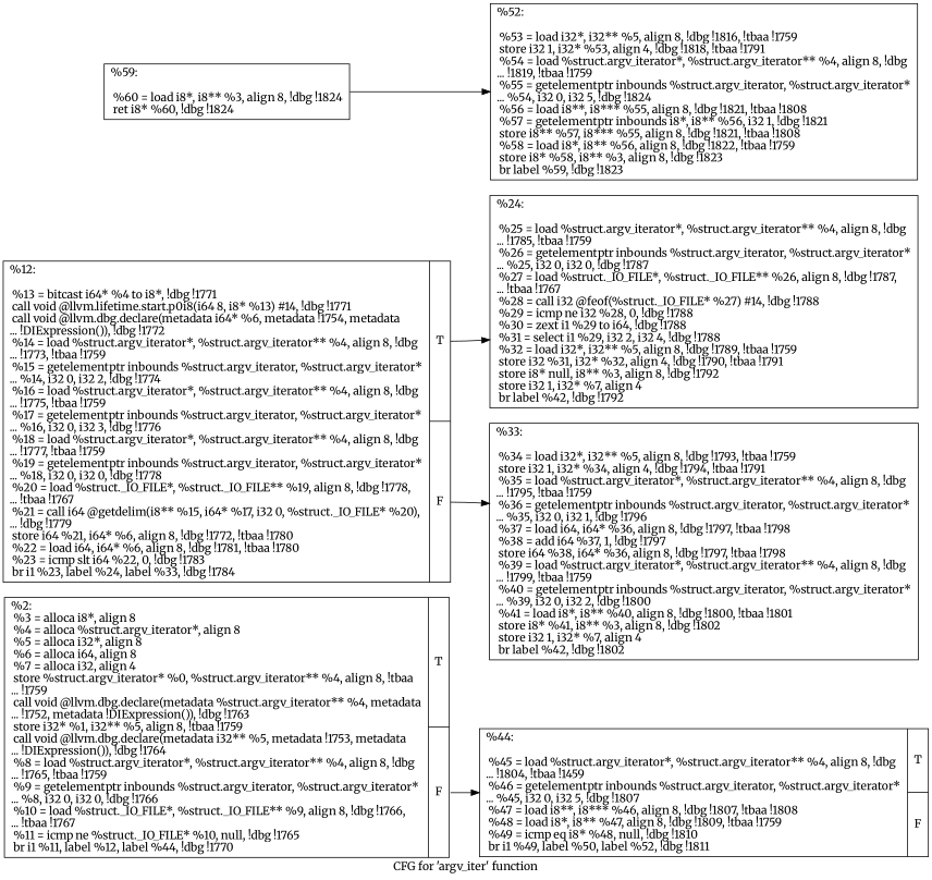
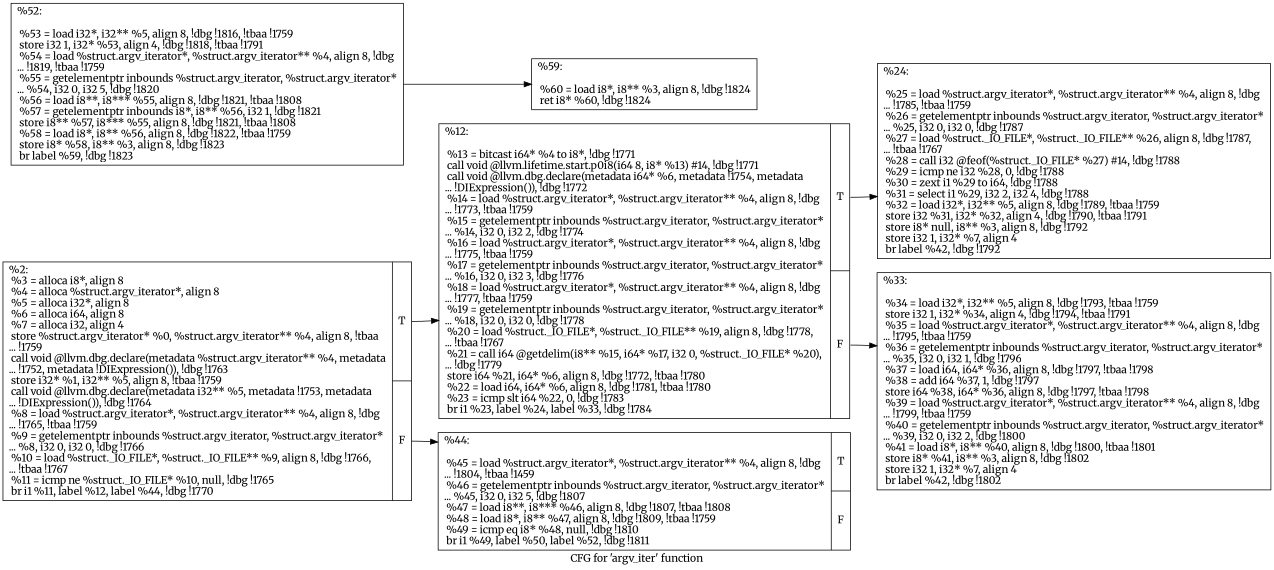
  digraph {
    fontname=Merriweather
    label="CFG for 'argv_iter' function"
    rankdir=LR
    node [fontname=Merriweather shape=record]
    edge [fontname=Merriweather tailport=s0]
    n1 [label="{%2:\l  %3 = alloca i8*, align 8\l  %4 = alloca %struct.argv_iterator*, align 8\l  %5 = alloca i32*, align 8\l  %6 = alloca i64, align 8\l  %7 = alloca i32, align 4\l  store %struct.argv_iterator* %0, %struct.argv_iterator** %4, align 8, !tbaa\l... !1759\l  call void @llvm.dbg.declare(metadata %struct.argv_iterator** %4, metadata\l... !1752, metadata !DIExpression()), !dbg !1763\l  store i32* %1, i32** %5, align 8, !tbaa !1759\l  call void @llvm.dbg.declare(metadata i32** %5, metadata !1753, metadata\l... !DIExpression()), !dbg !1764\l  %8 = load %struct.argv_iterator*, %struct.argv_iterator** %4, align 8, !dbg\l... !1765, !tbaa !1759\l  %9 = getelementptr inbounds %struct.argv_iterator, %struct.argv_iterator*\l... %8, i32 0, i32 0, !dbg !1766\l  %10 = load %struct._IO_FILE*, %struct._IO_FILE** %9, align 8, !dbg !1766,\l... !tbaa !1767\l  %11 = icmp ne %struct._IO_FILE* %10, null, !dbg !1765\l  br i1 %11, label %12, label %44, !dbg !1770\l|{<s0>T|<s1>F}}"]
    n2 [label="{%12:\l\l  %13 = bitcast i64* %4 to i8*, !dbg !1771\l  call void @llvm.lifetime.start.p0i8(i64 8, i8* %13) #14, !dbg !1771\l  call void @llvm.dbg.declare(metadata i64* %6, metadata !1754, metadata\l... !DIExpression()), !dbg !1772\l  %14 = load %struct.argv_iterator*, %struct.argv_iterator** %4, align 8, !dbg\l... !1773, !tbaa !1759\l  %15 = getelementptr inbounds %struct.argv_iterator, %struct.argv_iterator*\l... %14, i32 0, i32 2, !dbg !1774\l  %16 = load %struct.argv_iterator*, %struct.argv_iterator** %4, align 8, !dbg\l... !1775, !tbaa !1759\l  %17 = getelementptr inbounds %struct.argv_iterator, %struct.argv_iterator*\l... %16, i32 0, i32 3, !dbg !1776\l  %18 = load %struct.argv_iterator*, %struct.argv_iterator** %4, align 8, !dbg\l... !1777, !tbaa !1759\l  %19 = getelementptr inbounds %struct.argv_iterator, %struct.argv_iterator*\l... %18, i32 0, i32 0, !dbg !1778\l  %20 = load %struct._IO_FILE*, %struct._IO_FILE** %19, align 8, !dbg !1778,\l... !tbaa !1767\l  %21 = call i64 @getdelim(i8** %15, i64* %17, i32 0, %struct._IO_FILE* %20),\l... !dbg !1779\l  store i64 %21, i64* %6, align 8, !dbg !1772, !tbaa !1780\l  %22 = load i64, i64* %6, align 8, !dbg !1781, !tbaa !1780\l  %23 = icmp slt i64 %22, 0, !dbg !1783\l  br i1 %23, label %24, label %33, !dbg !1784\l|{<s0>T|<s1>F}}"]
    n3 [label="{%44:\l\l  %45 = load %struct.argv_iterator*, %struct.argv_iterator** %4, align 8, !dbg\l... !1804, !tbaa !1459\l  %46 = getelementptr inbounds %struct.argv_iterator, %struct.argv_iterator*\l... %45, i32 0, i32 5, !dbg !1807\l  %47 = load i8**, i8*** %46, align 8, !dbg !1807, !tbaa !1808\l  %48 = load i8*, i8** %47, align 8, !dbg !1809, !tbaa !1759\l  %49 = icmp eq i8* %48, null, !dbg !1810\l  br i1 %49, label %50, label %52, !dbg !1811\l|{<s0>T|<s1>F}}"]
    n4 [label="{%24:\l\l  %25 = load %struct.argv_iterator*, %struct.argv_iterator** %4, align 8, !dbg\l... !1785, !tbaa !1759\l  %26 = getelementptr inbounds %struct.argv_iterator, %struct.argv_iterator*\l... %25, i32 0, i32 0, !dbg !1787\l  %27 = load %struct._IO_FILE*, %struct._IO_FILE** %26, align 8, !dbg !1787,\l... !tbaa !1767\l  %28 = call i32 @feof(%struct._IO_FILE* %27) #14, !dbg !1788\l  %29 = icmp ne i32 %28, 0, !dbg !1788\l  %30 = zext i1 %29 to i64, !dbg !1788\l  %31 = select i1 %29, i32 2, i32 4, !dbg !1788\l  %32 = load i32*, i32** %5, align 8, !dbg !1789, !tbaa !1759\l  store i32 %31, i32* %32, align 4, !dbg !1790, !tbaa !1791\l  store i8* null, i8** %3, align 8, !dbg !1792\l  store i32 1, i32* %7, align 4\l  br label %42, !dbg !1792\l}"]
    n5 [label="{%33:\l\l  %34 = load i32*, i32** %5, align 8, !dbg !1793, !tbaa !1759\l  store i32 1, i32* %34, align 4, !dbg !1794, !tbaa !1791\l  %35 = load %struct.argv_iterator*, %struct.argv_iterator** %4, align 8, !dbg\l... !1795, !tbaa !1759\l  %36 = getelementptr inbounds %struct.argv_iterator, %struct.argv_iterator*\l... %35, i32 0, i32 1, !dbg !1796\l  %37 = load i64, i64* %36, align 8, !dbg !1797, !tbaa !1798\l  %38 = add i64 %37, 1, !dbg !1797\l  store i64 %38, i64* %36, align 8, !dbg !1797, !tbaa !1798\l  %39 = load %struct.argv_iterator*, %struct.argv_iterator** %4, align 8, !dbg\l... !1799, !tbaa !1759\l  %40 = getelementptr inbounds %struct.argv_iterator, %struct.argv_iterator*\l... %39, i32 0, i32 2, !dbg !1800\l  %41 = load i8*, i8** %40, align 8, !dbg !1800, !tbaa !1801\l  store i8* %41, i8** %3, align 8, !dbg !1802\l  store i32 1, i32* %7, align 4\l  br label %42, !dbg !1802\l}"]
-   n6 [label="{%52:\l\l  %53 = load i32*, i32** %5, align 8, !dbg !1816, !tbaa !1759\l  store i32 1, i32* %53, align 4, !dbg !1818, !tbaa !1791\l  %54 = load %struct.argv_iterator*, %struct.argv_iterator** %4, align 8, !dbg\l... !1819, !tbaa !1759\l  %55 = getelementptr inbounds %struct.argv_iterator, %struct.argv_iterator*\l... %54, i32 0, i32 5, !dbg !1824\l  %56 = load i8**, i8*** %55, align 8, !dbg !1821, !tbaa !1808\l  %57 = getelementptr inbounds i8*, i8** %56, i32 1, !dbg !1821\l  store i8** %57, i8*** %55, align 8, !dbg !1821, !tbaa !1808\l  %58 = load i8*, i8** %56, align 8, !dbg !1822, !tbaa !1759\l  store i8* %58, i8** %3, align 8, !dbg !1823\l  br label %59, !dbg !1823\l}"]
+   n6 [label="{%52:\l\l  %53 = load i32*, i32** %5, align 8, !dbg !1816, !tbaa !1759\l  store i32 1, i32* %53, align 4, !dbg !1818, !tbaa !1791\l  %54 = load %struct.argv_iterator*, %struct.argv_iterator** %4, align 8, !dbg\l... !1819, !tbaa !1759\l  %55 = getelementptr inbounds %struct.argv_iterator, %struct.argv_iterator*\l... %54, i32 0, i32 5, !dbg !1820\l  %56 = load i8**, i8*** %55, align 8, !dbg !1821, !tbaa !1808\l  %57 = getelementptr inbounds i8*, i8** %56, i32 1, !dbg !1821\l  store i8** %57, i8*** %55, align 8, !dbg !1821, !tbaa !1808\l  %58 = load i8*, i8** %56, align 8, !dbg !1822, !tbaa !1759\l  store i8* %58, i8** %3, align 8, !dbg !1823\l  br label %59, !dbg !1823\l}"]
    n7 [label="{%59:\l\l  %60 = load i8*, i8** %3, align 8, !dbg !1824\l  ret i8* %60, !dbg !1824\l}"]
+   n1 -> n2
    n1 -> n3 [tailport=s1]
    n2 -> n4
    n2 -> n5 [tailport=s1]
-   n7 -> n6 [tailport=""]
+   n6 -> n7 [tailport=""]
  }
